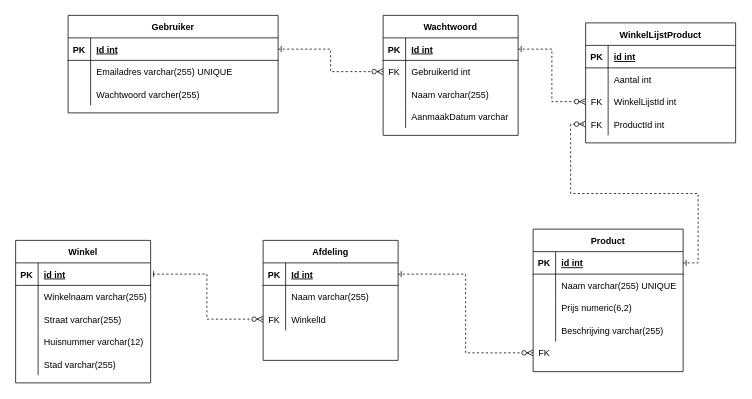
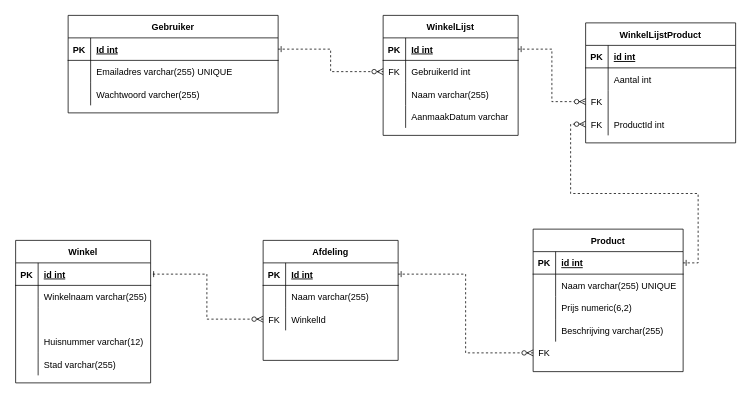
  <mxCell id="0" />
  <mxCell id="1" parent="0" />
  <mxCell id="2" value="Winkel" style="shape=table;startSize=30;container=1;collapsible=1;childLayout=tableLayout;fixedRows=1;rowLines=0;fontStyle=1;align=center;resizeLast=1;" parent="1" vertex="1"><mxGeometry x="20" y="320" width="180" height="190" as="geometry" /></mxCell>
  <mxCell id="3" value="" style="shape=partialRectangle;collapsible=0;dropTarget=0;pointerEvents=0;fillColor=none;top=0;left=0;bottom=1;right=0;points=[[0,0.5],[1,0.5]];portConstraint=eastwest;" parent="2" vertex="1"><mxGeometry y="30" width="180" height="30" as="geometry" /></mxCell>
  <mxCell id="4" value="PK" style="shape=partialRectangle;connectable=0;fillColor=none;top=0;left=0;bottom=0;right=0;fontStyle=1;overflow=hidden;" parent="3" vertex="1"><mxGeometry width="30" height="30" as="geometry" /></mxCell>
  <mxCell id="5" value="id int" style="shape=partialRectangle;connectable=0;fillColor=none;top=0;left=0;bottom=0;right=0;align=left;spacingLeft=6;fontStyle=5;overflow=hidden;" parent="3" vertex="1"><mxGeometry x="30" width="150" height="30" as="geometry" /></mxCell>
  <mxCell id="6" value="" style="shape=partialRectangle;collapsible=0;dropTarget=0;pointerEvents=0;fillColor=none;top=0;left=0;bottom=0;right=0;points=[[0,0.5],[1,0.5]];portConstraint=eastwest;" parent="2" vertex="1"><mxGeometry y="60" width="180" height="30" as="geometry" /></mxCell>
  <mxCell id="7" value="" style="shape=partialRectangle;connectable=0;fillColor=none;top=0;left=0;bottom=0;right=0;editable=1;overflow=hidden;" parent="6" vertex="1"><mxGeometry width="30" height="30" as="geometry" /></mxCell>
  <mxCell id="8" value="Winkelnaam varchar(255)" style="shape=partialRectangle;connectable=0;fillColor=none;top=0;left=0;bottom=0;right=0;align=left;spacingLeft=6;overflow=hidden;" parent="6" vertex="1"><mxGeometry x="30" width="150" height="30" as="geometry" /></mxCell>
  <mxCell id="9" value="" style="shape=partialRectangle;collapsible=0;dropTarget=0;pointerEvents=0;fillColor=none;top=0;left=0;bottom=0;right=0;points=[[0,0.5],[1,0.5]];portConstraint=eastwest;" parent="2" vertex="1"><mxGeometry y="90" width="180" height="30" as="geometry" /></mxCell>
  <mxCell id="10" value="" style="shape=partialRectangle;connectable=0;fillColor=none;top=0;left=0;bottom=0;right=0;editable=1;overflow=hidden;" parent="9" vertex="1"><mxGeometry width="30" height="30" as="geometry" /></mxCell>
- <mxCell id="11" value="Straat varchar(255)" style="shape=partialRectangle;connectable=0;fillColor=none;top=0;left=0;bottom=0;right=0;align=left;spacingLeft=6;overflow=hidden;" parent="9" vertex="1"><mxGeometry x="30" width="150" height="30" as="geometry" /></mxCell>
  <mxCell id="12" value="" style="shape=partialRectangle;collapsible=0;dropTarget=0;pointerEvents=0;fillColor=none;top=0;left=0;bottom=0;right=0;points=[[0,0.5],[1,0.5]];portConstraint=eastwest;" parent="2" vertex="1"><mxGeometry y="120" width="180" height="30" as="geometry" /></mxCell>
  <mxCell id="13" value="" style="shape=partialRectangle;connectable=0;fillColor=none;top=0;left=0;bottom=0;right=0;editable=1;overflow=hidden;" parent="12" vertex="1"><mxGeometry width="30" height="30" as="geometry" /></mxCell>
  <mxCell id="14" value="Huisnummer varchar(12)" style="shape=partialRectangle;connectable=0;fillColor=none;top=0;left=0;bottom=0;right=0;align=left;spacingLeft=6;overflow=hidden;" parent="12" vertex="1"><mxGeometry x="30" width="150" height="30" as="geometry" /></mxCell>
  <mxCell id="15" value="" style="shape=partialRectangle;collapsible=0;dropTarget=0;pointerEvents=0;fillColor=none;top=0;left=0;bottom=0;right=0;points=[[0,0.5],[1,0.5]];portConstraint=eastwest;" parent="2" vertex="1"><mxGeometry y="150" width="180" height="30" as="geometry" /></mxCell>
  <mxCell id="16" value="" style="shape=partialRectangle;connectable=0;fillColor=none;top=0;left=0;bottom=0;right=0;editable=1;overflow=hidden;" parent="15" vertex="1"><mxGeometry width="30" height="30" as="geometry" /></mxCell>
  <mxCell id="17" value="Stad varchar(255)" style="shape=partialRectangle;connectable=0;fillColor=none;top=0;left=0;bottom=0;right=0;align=left;spacingLeft=6;overflow=hidden;" parent="15" vertex="1"><mxGeometry x="30" width="150" height="30" as="geometry" /></mxCell>
- <mxCell id="18" value="Wachtwoord" style="shape=table;startSize=30;container=1;collapsible=1;childLayout=tableLayout;fixedRows=1;rowLines=0;fontStyle=1;align=center;resizeLast=1;" parent="1" vertex="1"><mxGeometry x="510" y="20" width="180" height="160" as="geometry" /></mxCell>
+ <mxCell id="18" value="WinkelLijst" style="shape=table;startSize=30;container=1;collapsible=1;childLayout=tableLayout;fixedRows=1;rowLines=0;fontStyle=1;align=center;resizeLast=1;" parent="1" vertex="1"><mxGeometry x="510" y="20" width="180" height="160" as="geometry" /></mxCell>
  <mxCell id="19" value="" style="shape=partialRectangle;collapsible=0;dropTarget=0;pointerEvents=0;fillColor=none;top=0;left=0;bottom=1;right=0;points=[[0,0.5],[1,0.5]];portConstraint=eastwest;" parent="18" vertex="1"><mxGeometry y="30" width="180" height="30" as="geometry" /></mxCell>
  <mxCell id="20" value="PK" style="shape=partialRectangle;connectable=0;fillColor=none;top=0;left=0;bottom=0;right=0;fontStyle=1;overflow=hidden;" parent="19" vertex="1"><mxGeometry width="30" height="30" as="geometry" /></mxCell>
  <mxCell id="21" value="Id int" style="shape=partialRectangle;connectable=0;fillColor=none;top=0;left=0;bottom=0;right=0;align=left;spacingLeft=6;fontStyle=5;overflow=hidden;" parent="19" vertex="1"><mxGeometry x="30" width="150" height="30" as="geometry" /></mxCell>
  <mxCell id="22" value="" style="shape=partialRectangle;collapsible=0;dropTarget=0;pointerEvents=0;fillColor=none;top=0;left=0;bottom=0;right=0;points=[[0,0.5],[1,0.5]];portConstraint=eastwest;" parent="18" vertex="1"><mxGeometry y="60" width="180" height="30" as="geometry" /></mxCell>
  <mxCell id="23" value="FK" style="shape=partialRectangle;connectable=0;fillColor=none;top=0;left=0;bottom=0;right=0;editable=1;overflow=hidden;" parent="22" vertex="1"><mxGeometry width="30" height="30" as="geometry" /></mxCell>
  <mxCell id="24" value="GebruikerId int" style="shape=partialRectangle;connectable=0;fillColor=none;top=0;left=0;bottom=0;right=0;align=left;spacingLeft=6;overflow=hidden;" parent="22" vertex="1"><mxGeometry x="30" width="150" height="30" as="geometry" /></mxCell>
  <mxCell id="25" value="" style="shape=partialRectangle;collapsible=0;dropTarget=0;pointerEvents=0;fillColor=none;top=0;left=0;bottom=0;right=0;points=[[0,0.5],[1,0.5]];portConstraint=eastwest;" parent="18" vertex="1"><mxGeometry y="90" width="180" height="30" as="geometry" /></mxCell>
  <mxCell id="26" value="" style="shape=partialRectangle;connectable=0;fillColor=none;top=0;left=0;bottom=0;right=0;editable=1;overflow=hidden;" parent="25" vertex="1"><mxGeometry width="30" height="30" as="geometry" /></mxCell>
  <mxCell id="27" value="Naam varchar(255)" style="shape=partialRectangle;connectable=0;fillColor=none;top=0;left=0;bottom=0;right=0;align=left;spacingLeft=6;overflow=hidden;" parent="25" vertex="1"><mxGeometry x="30" width="150" height="30" as="geometry" /></mxCell>
  <mxCell id="28" value="" style="shape=partialRectangle;collapsible=0;dropTarget=0;pointerEvents=0;fillColor=none;top=0;left=0;bottom=0;right=0;points=[[0,0.5],[1,0.5]];portConstraint=eastwest;" parent="18" vertex="1"><mxGeometry y="120" width="180" height="30" as="geometry" /></mxCell>
  <mxCell id="29" value="" style="shape=partialRectangle;connectable=0;fillColor=none;top=0;left=0;bottom=0;right=0;editable=1;overflow=hidden;" parent="28" vertex="1"><mxGeometry width="30" height="30" as="geometry" /></mxCell>
  <mxCell id="30" value="AanmaakDatum varchar" style="shape=partialRectangle;connectable=0;fillColor=none;top=0;left=0;bottom=0;right=0;align=left;spacingLeft=6;overflow=hidden;" parent="28" vertex="1"><mxGeometry x="30" width="150" height="30" as="geometry" /></mxCell>
  <mxCell id="31" value="Gebruiker" style="shape=table;startSize=30;container=1;collapsible=1;childLayout=tableLayout;fixedRows=1;rowLines=0;fontStyle=1;align=center;resizeLast=1;" parent="1" vertex="1"><mxGeometry x="90" y="20" width="280" height="130" as="geometry" /></mxCell>
  <mxCell id="32" value="" style="shape=partialRectangle;collapsible=0;dropTarget=0;pointerEvents=0;fillColor=none;top=0;left=0;bottom=1;right=0;points=[[0,0.5],[1,0.5]];portConstraint=eastwest;" parent="31" vertex="1"><mxGeometry y="30" width="280" height="30" as="geometry" /></mxCell>
  <mxCell id="33" value="PK" style="shape=partialRectangle;connectable=0;fillColor=none;top=0;left=0;bottom=0;right=0;fontStyle=1;overflow=hidden;" parent="32" vertex="1"><mxGeometry width="30" height="30" as="geometry" /></mxCell>
  <mxCell id="34" value="Id int" style="shape=partialRectangle;connectable=0;fillColor=none;top=0;left=0;bottom=0;right=0;align=left;spacingLeft=6;fontStyle=5;overflow=hidden;" parent="32" vertex="1"><mxGeometry x="30" width="250" height="30" as="geometry" /></mxCell>
  <mxCell id="35" value="" style="shape=partialRectangle;collapsible=0;dropTarget=0;pointerEvents=0;fillColor=none;top=0;left=0;bottom=0;right=0;points=[[0,0.5],[1,0.5]];portConstraint=eastwest;" parent="31" vertex="1"><mxGeometry y="60" width="280" height="30" as="geometry" /></mxCell>
  <mxCell id="36" value="" style="shape=partialRectangle;connectable=0;fillColor=none;top=0;left=0;bottom=0;right=0;editable=1;overflow=hidden;" parent="35" vertex="1"><mxGeometry width="30" height="30" as="geometry" /></mxCell>
  <mxCell id="37" value="Emailadres varchar(255) UNIQUE" style="shape=partialRectangle;connectable=0;fillColor=none;top=0;left=0;bottom=0;right=0;align=left;spacingLeft=6;overflow=hidden;" parent="35" vertex="1"><mxGeometry x="30" width="250" height="30" as="geometry" /></mxCell>
  <mxCell id="38" value="" style="shape=partialRectangle;collapsible=0;dropTarget=0;pointerEvents=0;fillColor=none;top=0;left=0;bottom=0;right=0;points=[[0,0.5],[1,0.5]];portConstraint=eastwest;" parent="31" vertex="1"><mxGeometry y="90" width="280" height="30" as="geometry" /></mxCell>
  <mxCell id="39" value="" style="shape=partialRectangle;connectable=0;fillColor=none;top=0;left=0;bottom=0;right=0;editable=1;overflow=hidden;" parent="38" vertex="1"><mxGeometry width="30" height="30" as="geometry" /></mxCell>
  <mxCell id="40" value="Wachtwoord varcher(255)" style="shape=partialRectangle;connectable=0;fillColor=none;top=0;left=0;bottom=0;right=0;align=left;spacingLeft=6;overflow=hidden;" parent="38" vertex="1"><mxGeometry x="30" width="250" height="30" as="geometry" /></mxCell>
  <mxCell id="41" style="edgeStyle=orthogonalEdgeStyle;rounded=0;orthogonalLoop=1;jettySize=auto;html=1;dashed=1;startArrow=ERone;startFill=0;endArrow=ERzeroToMany;endFill=1;" parent="1" source="32" target="22" edge="1"><mxGeometry relative="1" as="geometry" /></mxCell>
  <mxCell id="42" value="Afdeling" style="shape=table;startSize=30;container=1;collapsible=1;childLayout=tableLayout;fixedRows=1;rowLines=0;fontStyle=1;align=center;resizeLast=1;" parent="1" vertex="1"><mxGeometry x="350" y="320" width="180" height="160" as="geometry" /></mxCell>
  <mxCell id="43" value="" style="shape=partialRectangle;collapsible=0;dropTarget=0;pointerEvents=0;fillColor=none;top=0;left=0;bottom=1;right=0;points=[[0,0.5],[1,0.5]];portConstraint=eastwest;" parent="42" vertex="1"><mxGeometry y="30" width="180" height="30" as="geometry" /></mxCell>
  <mxCell id="44" value="PK" style="shape=partialRectangle;connectable=0;fillColor=none;top=0;left=0;bottom=0;right=0;fontStyle=1;overflow=hidden;" parent="43" vertex="1"><mxGeometry width="30" height="30" as="geometry" /></mxCell>
  <mxCell id="45" value="Id int" style="shape=partialRectangle;connectable=0;fillColor=none;top=0;left=0;bottom=0;right=0;align=left;spacingLeft=6;fontStyle=5;overflow=hidden;" parent="43" vertex="1"><mxGeometry x="30" width="150" height="30" as="geometry" /></mxCell>
  <mxCell id="46" value="" style="shape=partialRectangle;collapsible=0;dropTarget=0;pointerEvents=0;fillColor=none;top=0;left=0;bottom=0;right=0;points=[[0,0.5],[1,0.5]];portConstraint=eastwest;" parent="42" vertex="1"><mxGeometry y="60" width="180" height="30" as="geometry" /></mxCell>
  <mxCell id="47" value="" style="shape=partialRectangle;connectable=0;fillColor=none;top=0;left=0;bottom=0;right=0;editable=1;overflow=hidden;" parent="46" vertex="1"><mxGeometry width="30" height="30" as="geometry" /></mxCell>
  <mxCell id="48" value="Naam varchar(255)" style="shape=partialRectangle;connectable=0;fillColor=none;top=0;left=0;bottom=0;right=0;align=left;spacingLeft=6;overflow=hidden;" parent="46" vertex="1"><mxGeometry x="30" width="150" height="30" as="geometry" /></mxCell>
  <mxCell id="49" value="" style="shape=partialRectangle;collapsible=0;dropTarget=0;pointerEvents=0;fillColor=none;top=0;left=0;bottom=0;right=0;points=[[0,0.5],[1,0.5]];portConstraint=eastwest;" parent="42" vertex="1"><mxGeometry y="90" width="180" height="30" as="geometry" /></mxCell>
  <mxCell id="50" value="FK" style="shape=partialRectangle;connectable=0;fillColor=none;top=0;left=0;bottom=0;right=0;editable=1;overflow=hidden;" parent="49" vertex="1"><mxGeometry width="30" height="30" as="geometry" /></mxCell>
  <mxCell id="51" value="WinkelId" style="shape=partialRectangle;connectable=0;fillColor=none;top=0;left=0;bottom=0;right=0;align=left;spacingLeft=6;overflow=hidden;" parent="49" vertex="1"><mxGeometry x="30" width="150" height="30" as="geometry" /></mxCell>
  <mxCell id="52" value="" style="shape=partialRectangle;collapsible=0;dropTarget=0;pointerEvents=0;fillColor=none;top=0;left=0;bottom=0;right=0;points=[[0,0.5],[1,0.5]];portConstraint=eastwest;" parent="42" vertex="1"><mxGeometry y="120" width="180" height="30" as="geometry" /></mxCell>
  <mxCell id="53" value="" style="shape=partialRectangle;connectable=0;fillColor=none;top=0;left=0;bottom=0;right=0;editable=1;overflow=hidden;" parent="52" vertex="1"><mxGeometry width="30" height="30" as="geometry" /></mxCell>
  <mxCell id="54" style="edgeStyle=orthogonalEdgeStyle;rounded=0;orthogonalLoop=1;jettySize=auto;html=1;entryX=1;entryY=0.5;entryDx=0;entryDy=0;dashed=1;startArrow=ERzeroToMany;startFill=1;endArrow=ERone;endFill=0;" parent="1" source="49" target="3" edge="1"><mxGeometry relative="1" as="geometry" /></mxCell>
  <mxCell id="55" value="Product" style="shape=table;startSize=30;container=1;collapsible=1;childLayout=tableLayout;fixedRows=1;rowLines=0;fontStyle=1;align=center;resizeLast=1;" parent="1" vertex="1"><mxGeometry x="710" y="305" width="200" height="190" as="geometry" /></mxCell>
  <mxCell id="56" value="" style="shape=partialRectangle;collapsible=0;dropTarget=0;pointerEvents=0;fillColor=none;top=0;left=0;bottom=1;right=0;points=[[0,0.5],[1,0.5]];portConstraint=eastwest;" parent="55" vertex="1"><mxGeometry y="30" width="200" height="30" as="geometry" /></mxCell>
  <mxCell id="57" value="PK" style="shape=partialRectangle;connectable=0;fillColor=none;top=0;left=0;bottom=0;right=0;fontStyle=1;overflow=hidden;" parent="56" vertex="1"><mxGeometry width="30" height="30" as="geometry" /></mxCell>
  <mxCell id="58" value="id int" style="shape=partialRectangle;connectable=0;fillColor=none;top=0;left=0;bottom=0;right=0;align=left;spacingLeft=6;fontStyle=5;overflow=hidden;" parent="56" vertex="1"><mxGeometry x="30" width="170" height="30" as="geometry" /></mxCell>
  <mxCell id="59" value="" style="shape=partialRectangle;collapsible=0;dropTarget=0;pointerEvents=0;fillColor=none;top=0;left=0;bottom=0;right=0;points=[[0,0.5],[1,0.5]];portConstraint=eastwest;" parent="55" vertex="1"><mxGeometry y="60" width="200" height="30" as="geometry" /></mxCell>
  <mxCell id="60" value="" style="shape=partialRectangle;connectable=0;fillColor=none;top=0;left=0;bottom=0;right=0;editable=1;overflow=hidden;" parent="59" vertex="1"><mxGeometry width="30" height="30" as="geometry" /></mxCell>
  <mxCell id="61" value="Naam varchar(255) UNIQUE " style="shape=partialRectangle;connectable=0;fillColor=none;top=0;left=0;bottom=0;right=0;align=left;spacingLeft=6;overflow=hidden;" parent="59" vertex="1"><mxGeometry x="30" width="170" height="30" as="geometry" /></mxCell>
  <mxCell id="62" value="" style="shape=partialRectangle;collapsible=0;dropTarget=0;pointerEvents=0;fillColor=none;top=0;left=0;bottom=0;right=0;points=[[0,0.5],[1,0.5]];portConstraint=eastwest;" vertex="1" parent="55"><mxGeometry y="90" width="200" height="30" as="geometry" /></mxCell>
  <mxCell id="63" value="" style="shape=partialRectangle;connectable=0;fillColor=none;top=0;left=0;bottom=0;right=0;editable=1;overflow=hidden;" vertex="1" parent="62"><mxGeometry width="30" height="30" as="geometry" /></mxCell>
  <mxCell id="64" value="Prijs numeric(6,2)" style="shape=partialRectangle;connectable=0;fillColor=none;top=0;left=0;bottom=0;right=0;align=left;spacingLeft=6;overflow=hidden;" vertex="1" parent="62"><mxGeometry x="30" width="170" height="30" as="geometry" /></mxCell>
  <mxCell id="65" value="" style="shape=partialRectangle;collapsible=0;dropTarget=0;pointerEvents=0;fillColor=none;top=0;left=0;bottom=0;right=0;points=[[0,0.5],[1,0.5]];portConstraint=eastwest;" vertex="1" parent="55"><mxGeometry y="120" width="200" height="30" as="geometry" /></mxCell>
  <mxCell id="66" value="" style="shape=partialRectangle;connectable=0;fillColor=none;top=0;left=0;bottom=0;right=0;editable=1;overflow=hidden;" vertex="1" parent="65"><mxGeometry width="30" height="30" as="geometry" /></mxCell>
  <mxCell id="67" value="Beschrijving varchar(255)" style="shape=partialRectangle;connectable=0;fillColor=none;top=0;left=0;bottom=0;right=0;align=left;spacingLeft=6;overflow=hidden;" vertex="1" parent="65"><mxGeometry x="30" width="170" height="30" as="geometry" /></mxCell>
  <mxCell id="68" value="" style="shape=partialRectangle;collapsible=0;dropTarget=0;pointerEvents=0;fillColor=none;top=0;left=0;bottom=0;right=0;points=[[0,0.5],[1,0.5]];portConstraint=eastwest;" parent="55" vertex="1"><mxGeometry y="150" width="200" height="30" as="geometry" /></mxCell>
  <mxCell id="69" value="FK" style="shape=partialRectangle;connectable=0;fillColor=none;top=0;left=0;bottom=0;right=0;editable=1;overflow=hidden;" parent="68" vertex="1"><mxGeometry width="30" height="30" as="geometry" /></mxCell>
  <mxCell id="70" value="WinkelLijstProduct" style="shape=table;startSize=30;container=1;collapsible=1;childLayout=tableLayout;fixedRows=1;rowLines=0;fontStyle=1;align=center;resizeLast=1;" vertex="1" parent="1"><mxGeometry x="780" y="30" width="200" height="160" as="geometry" /></mxCell>
  <mxCell id="71" value="" style="shape=partialRectangle;collapsible=0;dropTarget=0;pointerEvents=0;fillColor=none;top=0;left=0;bottom=1;right=0;points=[[0,0.5],[1,0.5]];portConstraint=eastwest;" vertex="1" parent="70"><mxGeometry y="30" width="200" height="30" as="geometry" /></mxCell>
  <mxCell id="72" value="PK" style="shape=partialRectangle;connectable=0;fillColor=none;top=0;left=0;bottom=0;right=0;fontStyle=1;overflow=hidden;" vertex="1" parent="71"><mxGeometry width="30" height="30" as="geometry" /></mxCell>
  <mxCell id="73" value="id int" style="shape=partialRectangle;connectable=0;fillColor=none;top=0;left=0;bottom=0;right=0;align=left;spacingLeft=6;fontStyle=5;overflow=hidden;" vertex="1" parent="71"><mxGeometry x="30" width="170" height="30" as="geometry" /></mxCell>
  <mxCell id="74" value="" style="shape=partialRectangle;collapsible=0;dropTarget=0;pointerEvents=0;fillColor=none;top=0;left=0;bottom=0;right=0;points=[[0,0.5],[1,0.5]];portConstraint=eastwest;" vertex="1" parent="70"><mxGeometry y="60" width="200" height="30" as="geometry" /></mxCell>
  <mxCell id="75" value="" style="shape=partialRectangle;connectable=0;fillColor=none;top=0;left=0;bottom=0;right=0;editable=1;overflow=hidden;" vertex="1" parent="74"><mxGeometry width="30" height="30" as="geometry" /></mxCell>
  <mxCell id="76" value="Aantal int" style="shape=partialRectangle;connectable=0;fillColor=none;top=0;left=0;bottom=0;right=0;align=left;spacingLeft=6;overflow=hidden;" vertex="1" parent="74"><mxGeometry x="30" width="170" height="30" as="geometry" /></mxCell>
  <mxCell id="77" value="" style="shape=partialRectangle;collapsible=0;dropTarget=0;pointerEvents=0;fillColor=none;top=0;left=0;bottom=0;right=0;points=[[0,0.5],[1,0.5]];portConstraint=eastwest;" vertex="1" parent="70"><mxGeometry y="90" width="200" height="30" as="geometry" /></mxCell>
  <mxCell id="78" value="FK" style="shape=partialRectangle;connectable=0;fillColor=none;top=0;left=0;bottom=0;right=0;editable=1;overflow=hidden;" vertex="1" parent="77"><mxGeometry width="30" height="30" as="geometry" /></mxCell>
- <mxCell id="79" value="WinkelLijstId int" style="shape=partialRectangle;connectable=0;fillColor=none;top=0;left=0;bottom=0;right=0;align=left;spacingLeft=6;overflow=hidden;" vertex="1" parent="77"><mxGeometry x="30" width="170" height="30" as="geometry" /></mxCell>
  <mxCell id="80" value="" style="shape=partialRectangle;collapsible=0;dropTarget=0;pointerEvents=0;fillColor=none;top=0;left=0;bottom=0;right=0;points=[[0,0.5],[1,0.5]];portConstraint=eastwest;" vertex="1" parent="70"><mxGeometry y="120" width="200" height="30" as="geometry" /></mxCell>
  <mxCell id="81" value="FK" style="shape=partialRectangle;connectable=0;fillColor=none;top=0;left=0;bottom=0;right=0;editable=1;overflow=hidden;" vertex="1" parent="80"><mxGeometry width="30" height="30" as="geometry" /></mxCell>
  <mxCell id="82" value="ProductId int" style="shape=partialRectangle;connectable=0;fillColor=none;top=0;left=0;bottom=0;right=0;align=left;spacingLeft=6;overflow=hidden;" vertex="1" parent="80"><mxGeometry x="30" width="170" height="30" as="geometry" /></mxCell>
  <mxCell id="83" style="edgeStyle=orthogonalEdgeStyle;rounded=0;orthogonalLoop=1;jettySize=auto;html=1;entryX=0;entryY=0.5;entryDx=0;entryDy=0;dashed=1;startArrow=ERone;startFill=0;endArrow=ERzeroToMany;endFill=1;" edge="1" parent="1" source="19" target="77"><mxGeometry relative="1" as="geometry" /></mxCell>
  <mxCell id="84" style="edgeStyle=orthogonalEdgeStyle;rounded=0;orthogonalLoop=1;jettySize=auto;html=1;entryX=0;entryY=0.5;entryDx=0;entryDy=0;dashed=1;startArrow=ERone;startFill=0;endArrow=ERzeroToMany;endFill=1;" edge="1" parent="1" source="56" target="80"><mxGeometry relative="1" as="geometry" /></mxCell>
  <mxCell id="85" style="edgeStyle=orthogonalEdgeStyle;rounded=0;orthogonalLoop=1;jettySize=auto;html=1;entryX=0;entryY=0.5;entryDx=0;entryDy=0;dashed=1;startArrow=ERone;startFill=0;endArrow=ERzeroToMany;endFill=1;" edge="1" parent="1" source="43" target="68"><mxGeometry relative="1" as="geometry" /></mxCell>
